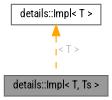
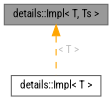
  digraph {
    fontname="Roboto Condensed"
    node [color=gray40 fontname="Roboto Condensed" fontsize=10 shape=box style=filled]
    n1 [fillcolor=grey60 fontcolor=black height=0.2 label="details::Impl\< T, Ts \>" width=0.4]
    n2 [fillcolor=white height=0.2 label="details::Impl\< T \>" width=0.4]
-   n2 -> n1 [color=orange dir=back fontcolor=grey fontname="Roboto Condensed" fontsize=10 label=" \< T \>" labelfontname=Helvetica labelfontsize=10 style=dashed]
+   n1 -> n2 [color=orange dir=back fontcolor=grey fontname="Roboto Condensed" fontsize=10 label=" \< T \>" labelfontname=Helvetica labelfontsize=10 style=dashed]
  }
